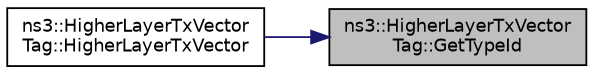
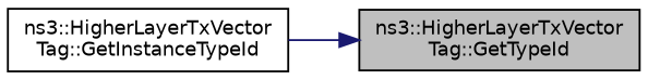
  digraph {
    rankdir=RL
    node [color=black fontname=Helvetica fontsize=10 shape=record style=filled]
    n1 [fillcolor=grey75 fontcolor=black height=0.2 label="ns3::HigherLayerTxVector\lTag::GetTypeId" width=0.4]
-   n2 [fillcolor=white height=0.2 label="ns3::HigherLayerTxVector\lTag::HigherLayerTxVector" width=0.4]
+   n2 [fillcolor=white height=0.2 label="ns3::HigherLayerTxVector\lTag::GetInstanceTypeId" width=0.4]
    n1 -> n2 [color=midnightblue dir=back fontname=Helvetica fontsize=10 labelfontname=Helvetica labelfontsize=10 style=solid]
  }
